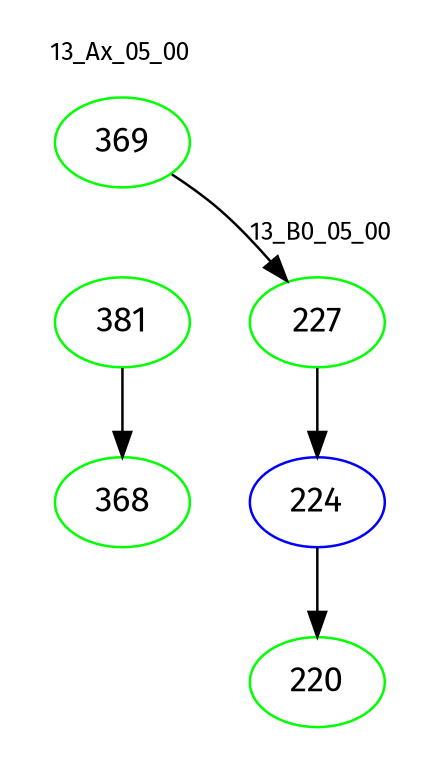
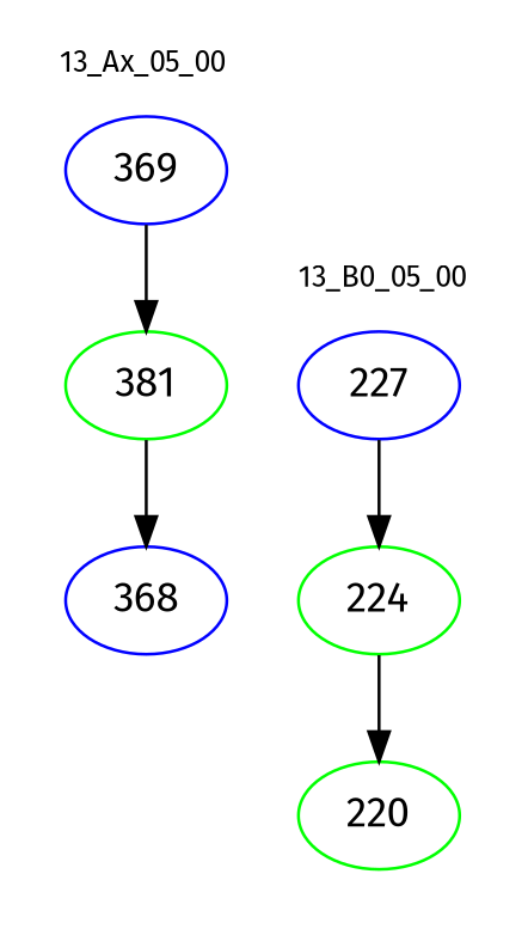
  digraph {
    fontname="Fira Sans"
    node [color=green fontname="Fira Sans"]
    edge [color=black fontname="Fira Sans"]
-   n1 [label=369]
+   n1 [color=blue label=369]
    n2 [label=381]
-   n3 [label=368]
-   n4 [label=227]
-   n5 [color=blue label=224]
+   n3 [color=blue label=368]
+   n4 [color=blue label=227]
+   n5 [label=224]
    n6 [label=220]
    subgraph cluster_1 {
      color=white
      fontsize=10
      label="13_Ax_05_00"
      n1
      n2
      n3
    }
    subgraph cluster_2 {
      color=white
      fontsize=10
      label="13_B0_05_00"
      n4
      n5
      n6
    }
-   n1 -> n4
+   n1 -> n2
    n2 -> n3
    n4 -> n5
    n5 -> n6
  }
